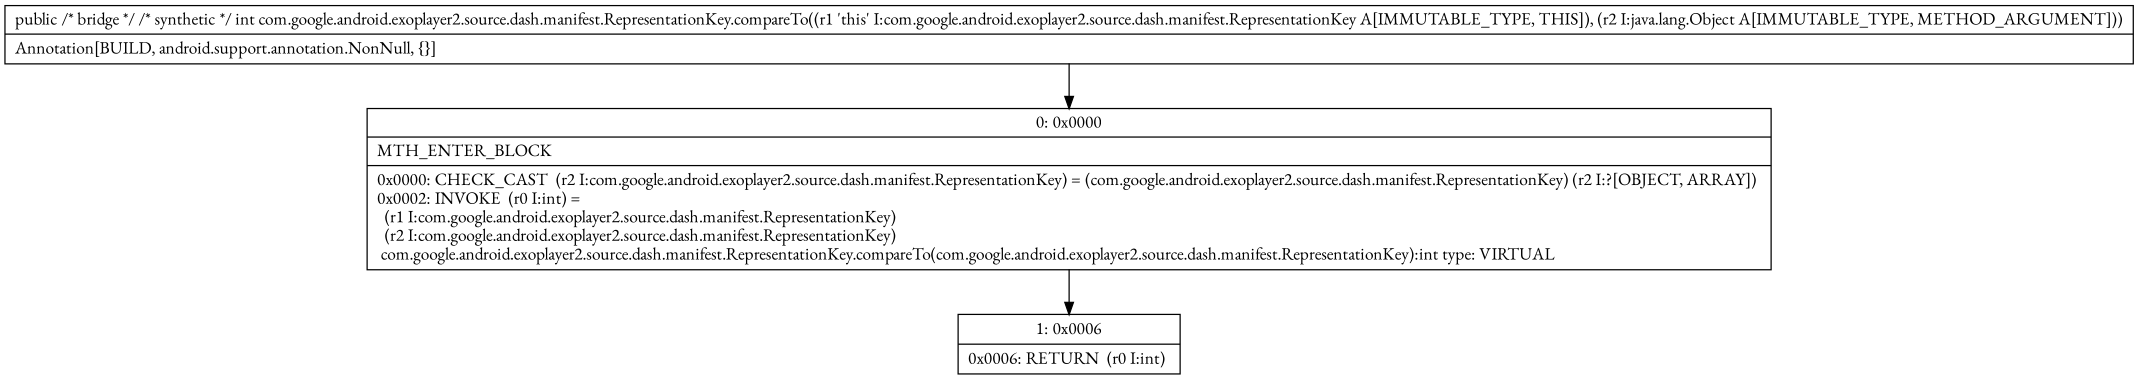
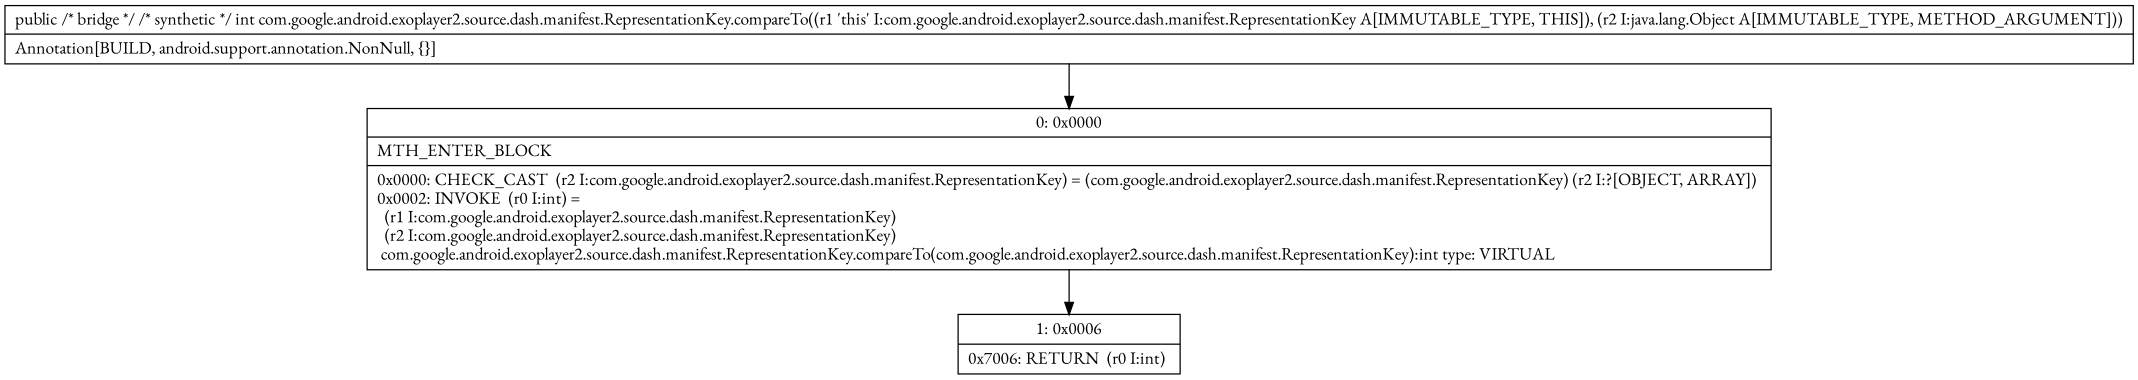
  digraph {
    fontname="EB Garamond"
    node [shape=record fontname="EB Garamond"]
    edge [fontname="EB Garamond"]
    n1 [label="{0\:\ 0x0000|MTH_ENTER_BLOCK\l|0x0000: CHECK_CAST  (r2 I:com.google.android.exoplayer2.source.dash.manifest.RepresentationKey) = (com.google.android.exoplayer2.source.dash.manifest.RepresentationKey) (r2 I:?[OBJECT, ARRAY]) \l0x0002: INVOKE  (r0 I:int) = \l  (r1 I:com.google.android.exoplayer2.source.dash.manifest.RepresentationKey)\l  (r2 I:com.google.android.exoplayer2.source.dash.manifest.RepresentationKey)\l com.google.android.exoplayer2.source.dash.manifest.RepresentationKey.compareTo(com.google.android.exoplayer2.source.dash.manifest.RepresentationKey):int type: VIRTUAL \l}"]
-   n2 [label="{1\:\ 0x0006|0x0006: RETURN  (r0 I:int) \l}"]
+   n2 [label="{1\:\ 0x0006|0x7006: RETURN  (r0 I:int) \l}"]
    n3 [label="{public \/* bridge *\/ \/* synthetic *\/ int com.google.android.exoplayer2.source.dash.manifest.RepresentationKey.compareTo((r1 'this' I:com.google.android.exoplayer2.source.dash.manifest.RepresentationKey A[IMMUTABLE_TYPE, THIS]), (r2 I:java.lang.Object A[IMMUTABLE_TYPE, METHOD_ARGUMENT]))  | Annotation[BUILD, android.support.annotation.NonNull, \{\}]\l}"]
    n1 -> n2
    n3 -> n1
  }
